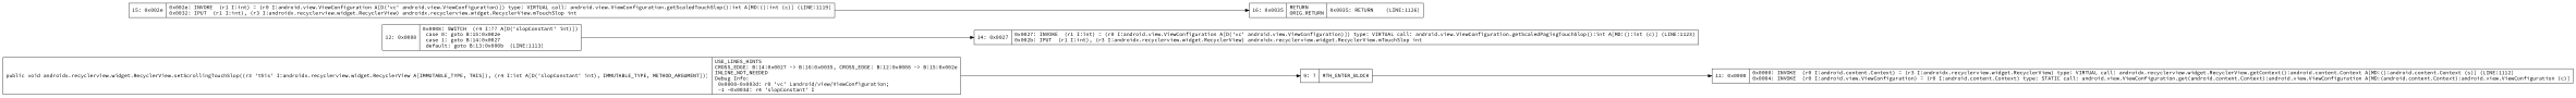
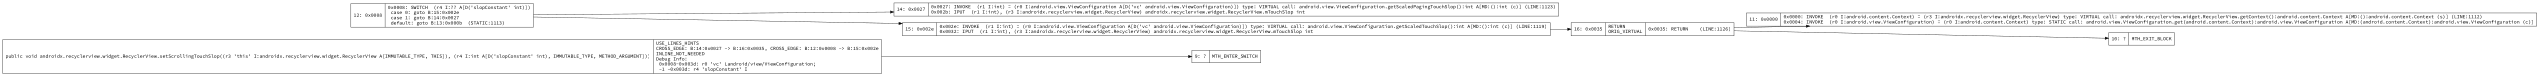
  digraph {
    fontname="Source Code Pro"
    rankdir=LR
    node [fontname="Source Code Pro" shape=record]
    edge [fontname="Source Code Pro"]
-   n1 [label="{9\:\ ?|MTH_ENTER_BLOCK\l}"]
+   n1 [label="{9\:\ ?|MTH_ENTER_SWITCH\l}"]
    n2 [label="{11\:\ 0x0000|0x0000: INVOKE  (r0 I:android.content.Context) = (r3 I:androidx.recyclerview.widget.RecyclerView) type: VIRTUAL call: androidx.recyclerview.widget.RecyclerView.getContext():android.content.Context A[MD:():android.content.Context (s)] (LINE:1112)\l0x0004: INVOKE  (r0 I:android.view.ViewConfiguration) = (r0 I:android.content.Context) type: STATIC call: android.view.ViewConfiguration.get(android.content.Context):android.view.ViewConfiguration A[MD:(android.content.Context):android.view.ViewConfiguration (c)]\l}"]
-   n3 [label="{12\:\ 0x0008|0x0008: SWITCH  (r4 I:?? A[D('slopConstant' int)])\l case 0: goto B:15:0x002e\l case 1: goto B:14:0x0027\l default: goto B:13:0x000b  (LINE:1113)\l}"]
+   n3 [label="{12\:\ 0x0008|0x0008: SWITCH  (r4 I:?? A[D('slopConstant' int)])\l case 0: goto B:15:0x002e\l case 1: goto B:14:0x0027\l default: goto B:13:0x000b  (STATIC:1113)\l}"]
    n4 [label="{14\:\ 0x0027|0x0027: INVOKE  (r1 I:int) = (r0 I:android.view.ViewConfiguration A[D('vc' android.view.ViewConfiguration)]) type: VIRTUAL call: android.view.ViewConfiguration.getScaledPagingTouchSlop():int A[MD:():int (c)] (LINE:1123)\l0x002b: IPUT  (r1 I:int), (r3 I:androidx.recyclerview.widget.RecyclerView) androidx.recyclerview.widget.RecyclerView.mTouchSlop int \l}"]
    n5 [label="{15\:\ 0x002e|0x002e: INVOKE  (r1 I:int) = (r0 I:android.view.ViewConfiguration A[D('vc' android.view.ViewConfiguration)]) type: VIRTUAL call: android.view.ViewConfiguration.getScaledTouchSlop():int A[MD:():int (c)] (LINE:1119)\l0x0032: IPUT  (r1 I:int), (r3 I:androidx.recyclerview.widget.RecyclerView) androidx.recyclerview.widget.RecyclerView.mTouchSlop int \l}"]
-   n6 [label="{16\:\ 0x0035|RETURN\lORIG_RETURN\l|0x0035: RETURN    (LINE:1126)\l}"]
+   n6 [label="{16\:\ 0x0035|RETURN\lORIG_VIRTUAL\l|0x0035: RETURN    (LINE:1126)\l}"]
+   n7 [label="{10\:\ ?|MTH_EXIT_BLOCK\l}"]
    n8 [label="{public void androidx.recyclerview.widget.RecyclerView.setScrollingTouchSlop((r3 'this' I:androidx.recyclerview.widget.RecyclerView A[IMMUTABLE_TYPE, THIS]), (r4 I:int A[D('slopConstant' int), IMMUTABLE_TYPE, METHOD_ARGUMENT]))  | USE_LINES_HINTS\lCROSS_EDGE: B:14:0x0027 \-\> B:16:0x0035, CROSS_EDGE: B:12:0x0008 \-\> B:15:0x002e\lINLINE_NOT_NEEDED\lDebug Info:\l  0x0008\-0x003d: r0 'vc' Landroid\/view\/ViewConfiguration;\l  \-1 \-0x003d: r4 'slopConstant' I\l}"]
-   n1 -> n2
+   n6 -> n2
    n3 -> n4
+   n3 -> n5
    n5 -> n6
+   n6 -> n7
    n8 -> n1
  }
